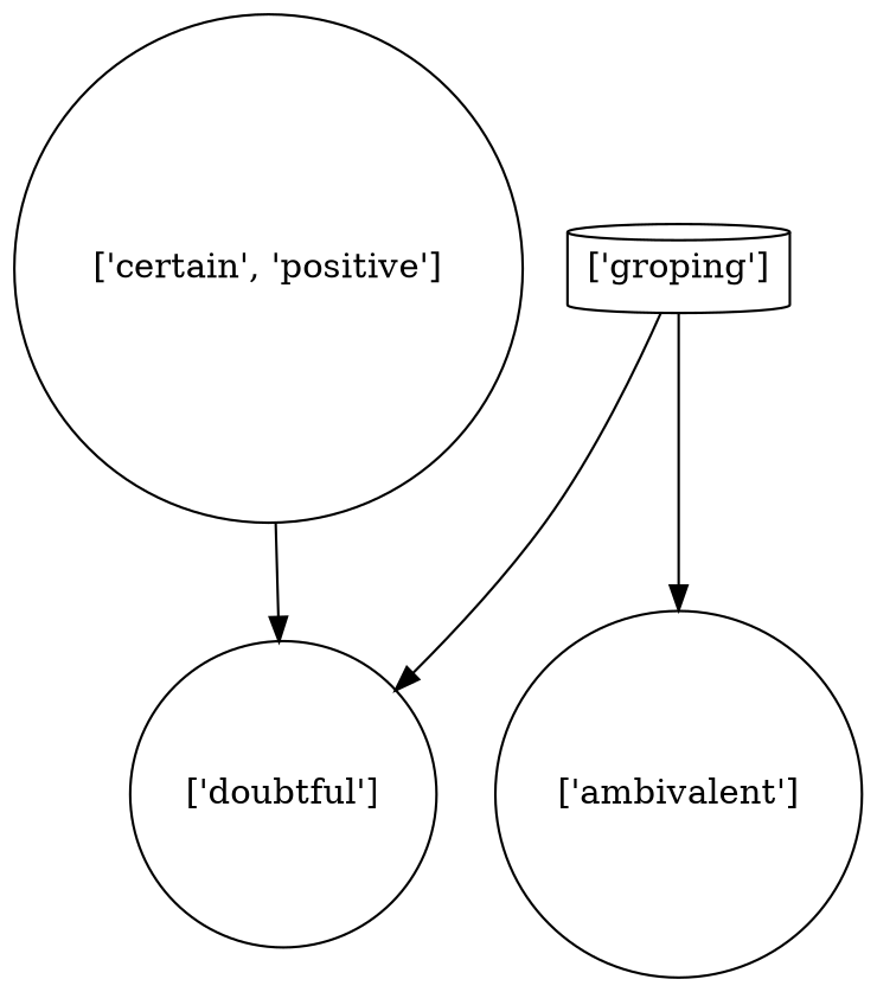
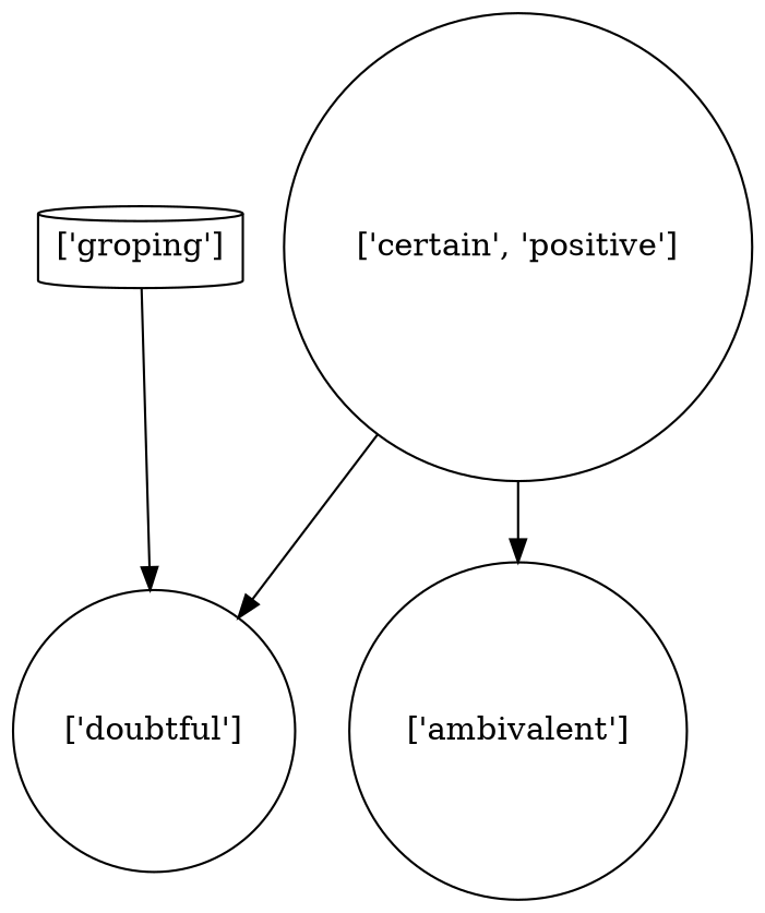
  strict digraph {
    node [shape=circle]
    "['doubtful']"
    "['groping']" [shape=cylinder]
    "['certain', 'positive']"
    "['ambivalent']"
    "['groping']" -> "['doubtful']"
    "['certain', 'positive']" -> "['doubtful']"
-   "['groping']" -> "['ambivalent']"
+   "['certain', 'positive']" -> "['ambivalent']"
  }
